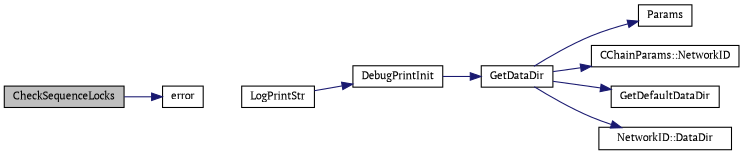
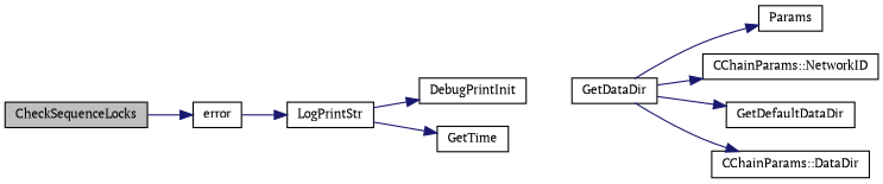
  digraph {
    fontname="PT Serif"
    rankdir=LR
    node [color=black fillcolor=white fontname="PT Serif" fontsize=10 shape=record style=filled]
    edge [color=midnightblue fontname="PT Serif" fontsize=10 labelfontname=Helvetica labelfontsize=10 style=solid]
    n1 [fillcolor=grey75 fontcolor=black height=0.2 label=CheckSequenceLocks width=0.4]
    n2 [height=0.2 label=error width=0.4]
    n3 [height=0.2 label=LogPrintStr width=0.4]
    n4 [height=0.2 label=DebugPrintInit width=0.4]
+   n5 [height=0.2 label=GetTime width=0.4]
    n6 [height=0.2 label=GetDataDir width=0.4]
    n7 [height=0.2 label=Params width=0.4]
    n8 [height=0.2 label="CChainParams::NetworkID" width=0.4]
    n9 [height=0.2 label=GetDefaultDataDir width=0.4]
-   n10 [height=0.2 label="NetworkID::DataDir" width=0.4]
+   n10 [height=0.2 label="CChainParams::DataDir" width=0.4]
    n1 -> n2
+   n2 -> n3
    n3 -> n4
-   n4 -> n6
+   n3 -> n5
    n6 -> n7
    n6 -> n8
    n6 -> n9
    n6 -> n10
  }
